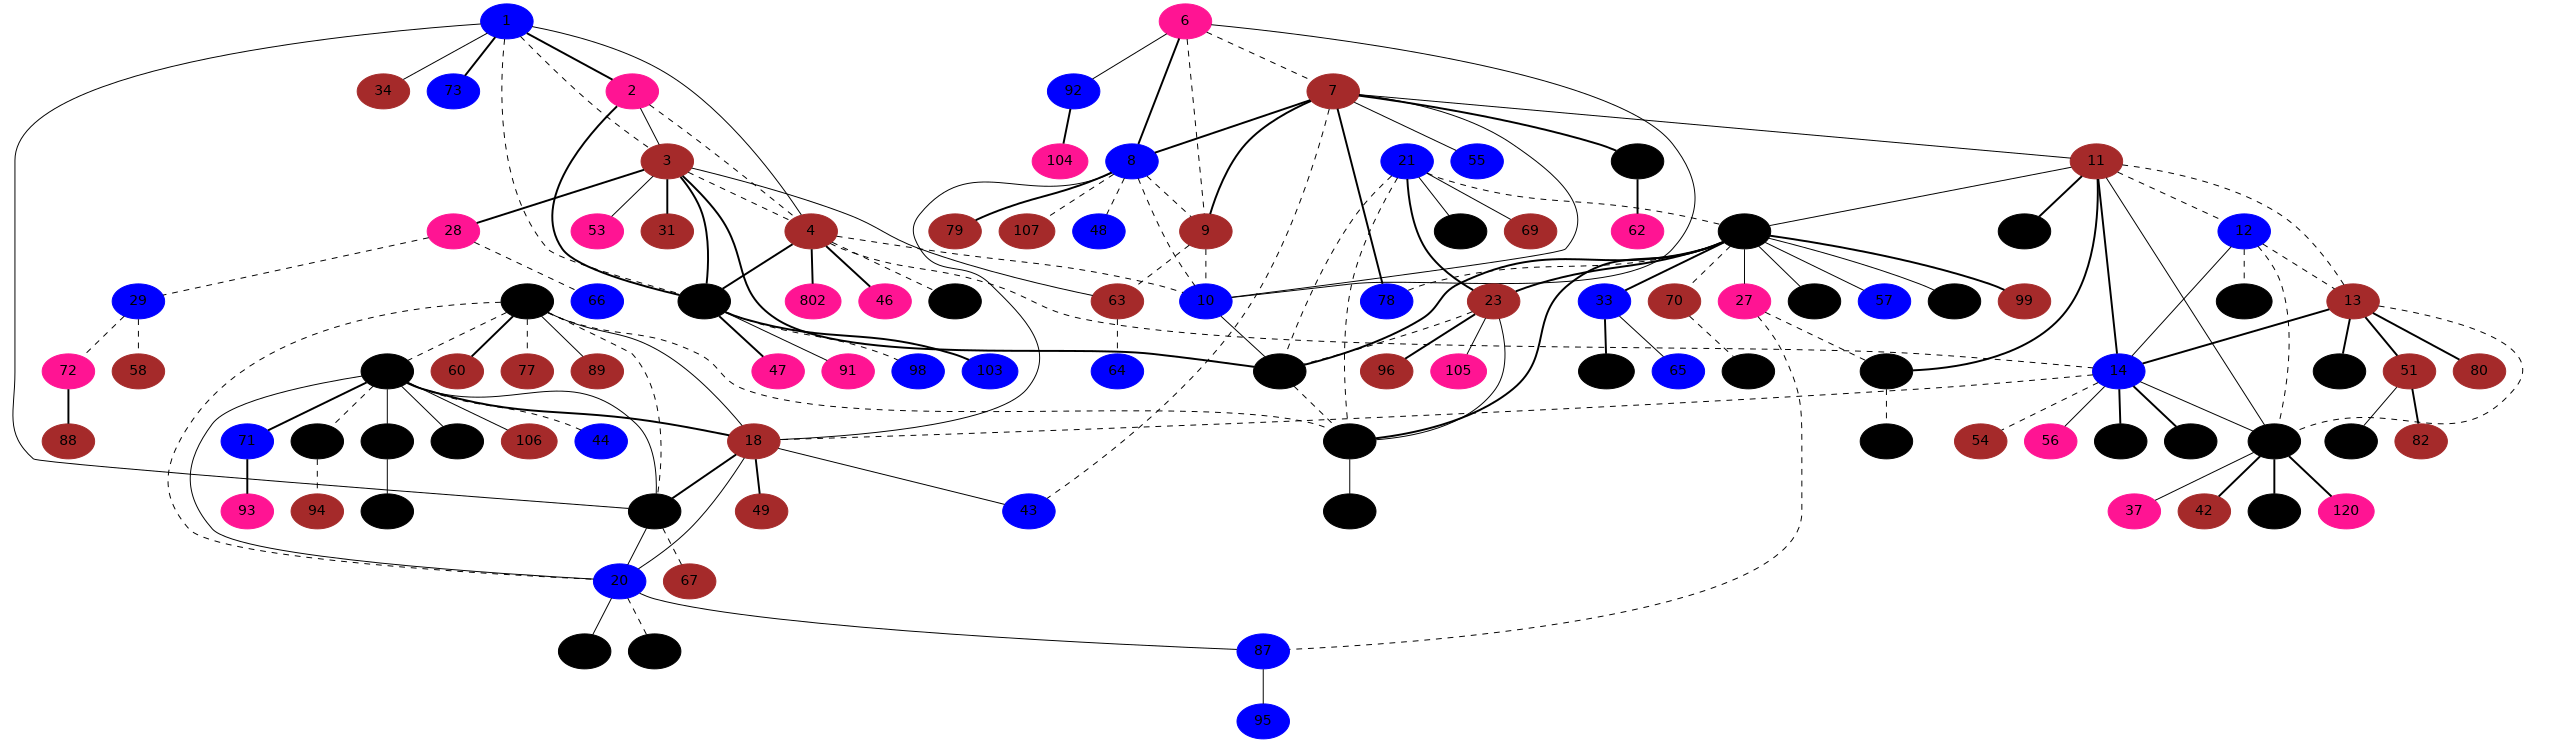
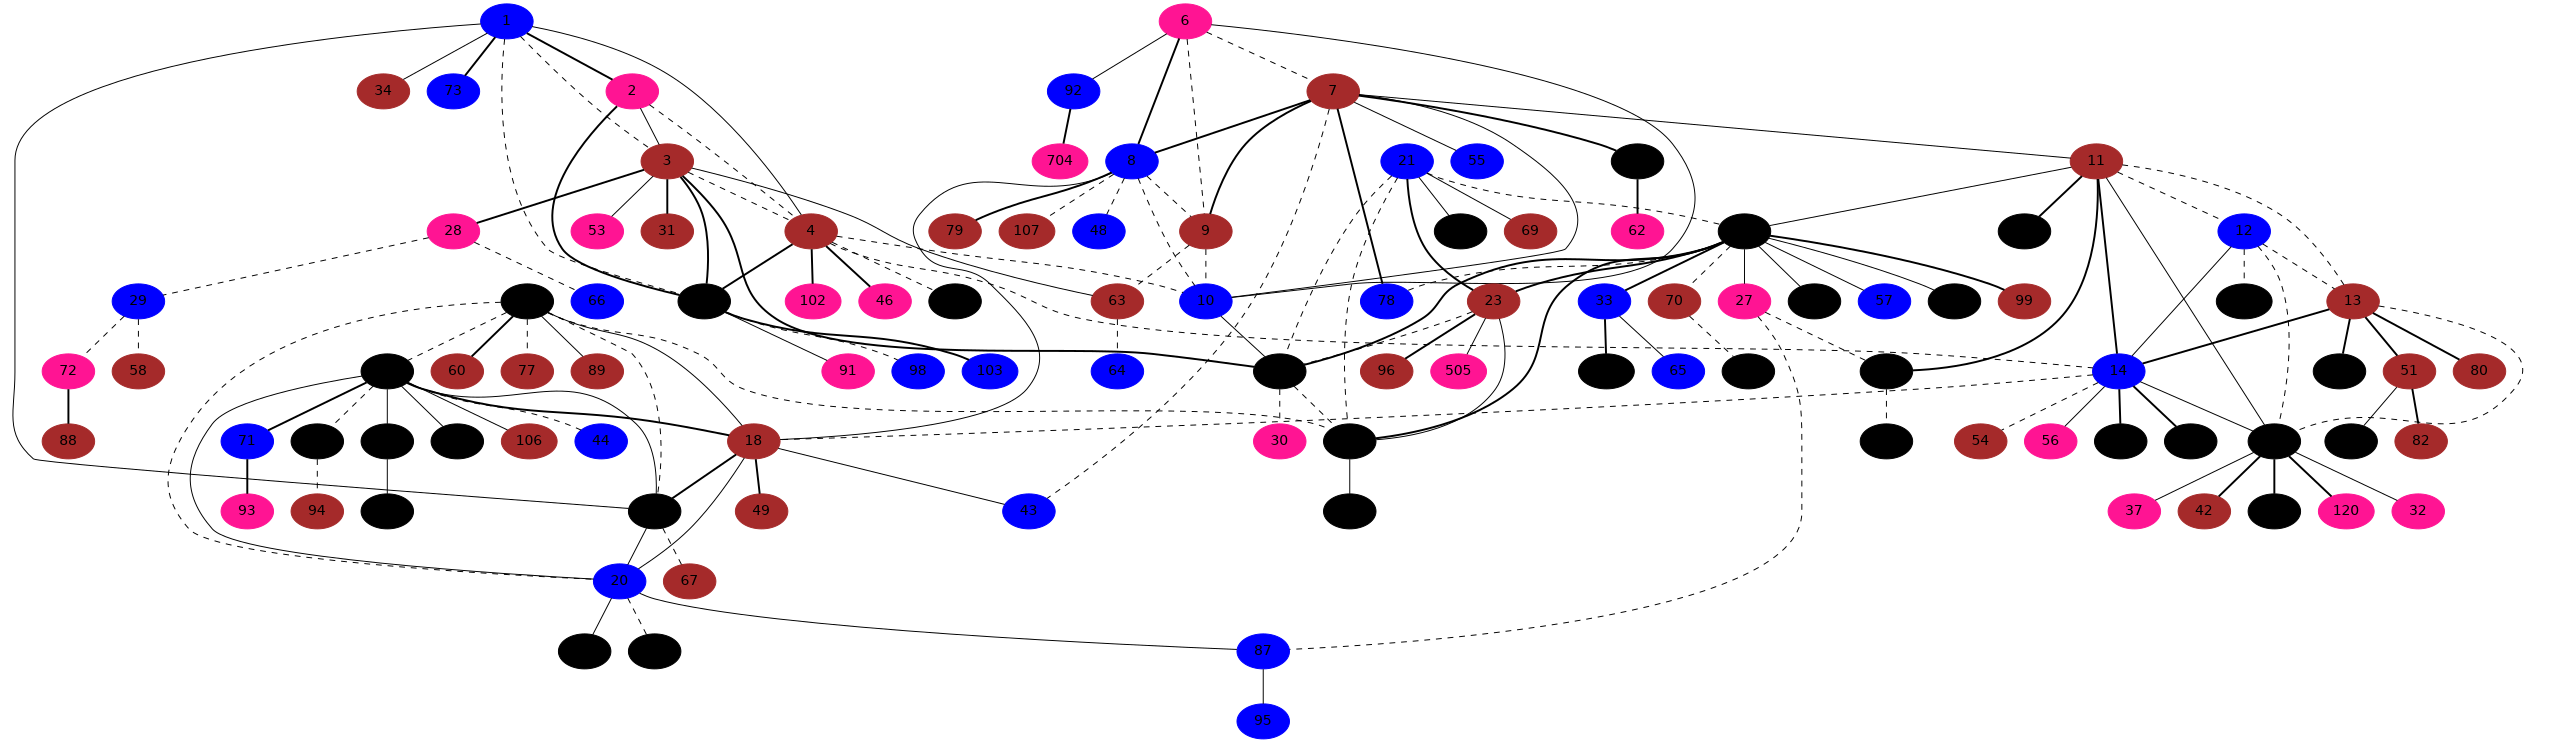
  graph {
    fontname="DejaVu Sans"
    node [color=brown fontname="DejaVu Sans" style=filled]
    edge [fontname="DejaVu Sans" style=dashed]
    1 [color=blue]
    2 [color=deeppink]
    3
    4
    5 [color=black]
    19 [color=black]
    34
    73 [color=blue]
    24 [color=black]
    28 [color=deeppink]
    31
    53 [color=deeppink]
    63
    10 [color=blue]
    14 [color=blue]
    46 [color=deeppink]
    74 [color=black]
-   102 [color=deeppink label=802]
-   47 [color=deeppink]
+   102 [color=deeppink]
    91 [color=deeppink]
    98 [color=blue]
    103 [color=blue]
    20 [color=blue]
    67
    25 [color=black]
+   30 [color=deeppink]
    29 [color=blue]
    66 [color=blue]
    64 [color=blue]
    18
    15 [color=black]
    41 [color=black]
    54
    56 [color=deeppink]
    61 [color=black]
    6 [color=deeppink]
    7
    8 [color=blue]
    9
    92 [color=blue]
    11
    43 [color=blue]
    50 [color=black]
    55 [color=blue]
    78 [color=blue]
    48 [color=blue]
    79
    107
    27 [color=deeppink]
    39 [color=black]
    87 [color=blue]
-   104 [color=deeppink]
+   104 [color=deeppink label=704]
    12 [color=blue]
    13
    22 [color=black]
    76 [color=black]
    62 [color=deeppink]
    49
    109 [color=black]
    51
    80
    84 [color=black]
+   32 [color=deeppink]
    37 [color=deeppink]
    42
    45 [color=black]
    n67 [color=deeppink label=120]
    23
    26 [color=black]
    33 [color=blue]
    57 [color=blue]
    70
    81 [color=black]
    99
    59 [color=black]
    52 [color=black]
    82
    16 [color=black]
    17 [color=black]
    60
    77
    89
    35 [color=black]
    44 [color=blue]
    71 [color=blue]
    83 [color=black]
    85 [color=black]
    106
    38 [color=black]
    40 [color=black]
    90 [color=black]
    36 [color=black]
    93 [color=deeppink]
    94
    95 [color=blue]
    21 [color=blue]
    69
    86 [color=black]
    96
-   105 [color=deeppink]
+   105 [color=deeppink label=505]
    65 [color=blue]
    108 [color=black]
    75 [color=black]
    58
    72 [color=deeppink]
    88
    1 -- 2 [style=bold]
    1 -- 3
    1 -- 4 [style=solid]
    1 -- 5
    1 -- 19 [style=solid]
    1 -- 34 [style=solid]
    1 -- 73 [style=bold]
    2 -- 3 [style=solid]
    2 -- 4
    2 -- 5 [style=bold]
    3 -- 4
    3 -- 5 [style=bold]
    3 -- 24 [style=bold]
    3 -- 28 [style=bold]
    3 -- 31 [style=bold]
    3 -- 53 [style=solid]
    3 -- 63 [style=solid]
    4 -- 5 [style=bold]
    4 -- 10
    4 -- 14
    4 -- 46 [style=bold]
    4 -- 74
    4 -- 102 [style=bold]
-   5 -- 47 [style=bold]
    5 -- 91 [style=solid]
    5 -- 98
    5 -- 103 [style=bold]
    19 -- 20 [style=solid]
    19 -- 67
    24 -- 25
+   24 -- 30
    28 -- 29
    28 -- 66
    63 -- 64
    10 -- 24 [style=solid]
    14 -- 18
    14 -- 15 [style=solid]
    14 -- 41 [style=bold]
    14 -- 54
    14 -- 56 [style=solid]
    14 -- 61 [style=bold]
    20 -- 87 [style=solid]
    20 -- 38
    20 -- 40 [style=solid]
    25 -- 90 [style=solid]
    29 -- 58
    29 -- 72
    18 -- 19 [style=bold]
    18 -- 20 [style=solid]
    18 -- 43 [style=solid]
    18 -- 49 [style=bold]
+   15 -- 32 [style=solid]
    15 -- 37 [style=solid]
    15 -- 42 [style=bold]
    15 -- 45 [style=bold]
    15 -- n67 [style=bold]
    6 -- 10 [style=solid]
    6 -- 7
    6 -- 8 [style=bold]
    6 -- 9
    6 -- 92 [style=solid]
    7 -- 10 [style=solid]
    7 -- 8 [style=bold]
    7 -- 9 [style=bold]
    7 -- 11 [style=solid]
    7 -- 43
    7 -- 50 [style=bold]
    7 -- 55 [style=solid]
    7 -- 78 [style=bold]
    8 -- 10
    8 -- 18 [style=solid]
    8 -- 9
    8 -- 48
    8 -- 79 [style=bold]
    8 -- 107
    9 -- 63
    9 -- 10
    92 -- 104 [style=bold]
    11 -- 14 [style=bold]
    11 -- 15 [style=solid]
    11 -- 39 [style=bold]
    11 -- 12
    11 -- 13
    11 -- 22 [style=solid]
    11 -- 76 [style=bold]
    50 -- 62 [style=bold]
    27 -- 39
    27 -- 87
    39 -- 59
    87 -- 95 [style=solid]
    12 -- 14 [style=solid]
    12 -- 15
    12 -- 13
    12 -- 109
    13 -- 14 [style=bold]
    13 -- 15
    13 -- 51 [style=bold]
    13 -- 80 [style=bold]
    13 -- 84 [style=bold]
    22 -- 24 [style=bold]
    22 -- 25 [style=bold]
    22 -- 78
    22 -- 27 [style=solid]
    22 -- 23 [style=bold]
    22 -- 26 [style=solid]
    22 -- 33 [style=bold]
    22 -- 57 [style=solid]
    22 -- 70
    22 -- 81 [style=solid]
    22 -- 99 [style=bold]
    51 -- 52 [style=solid]
    51 -- 82 [style=bold]
    23 -- 24
    23 -- 25 [style=solid]
    23 -- 96 [style=bold]
    23 -- 105 [style=solid]
    33 -- 65 [style=solid]
    33 -- 108 [style=bold]
    70 -- 75
    16 -- 19
    16 -- 20
    16 -- 25
    16 -- 18 [style=solid]
    16 -- 17
    16 -- 60 [style=bold]
    16 -- 77
    16 -- 89 [style=solid]
    17 -- 19 [style=solid]
    17 -- 20 [style=solid]
    17 -- 18 [style=bold]
    17 -- 35 [style=solid]
    17 -- 44
    17 -- 71 [style=bold]
    17 -- 83 [style=solid]
    17 -- 85
    17 -- 106 [style=solid]
    35 -- 36 [style=solid]
    71 -- 93 [style=bold]
    85 -- 94
    21 -- 24
    21 -- 25
    21 -- 22
    21 -- 23 [style=bold]
    21 -- 69 [style=solid]
    21 -- 86 [style=solid]
    72 -- 88 [style=bold]
  }
